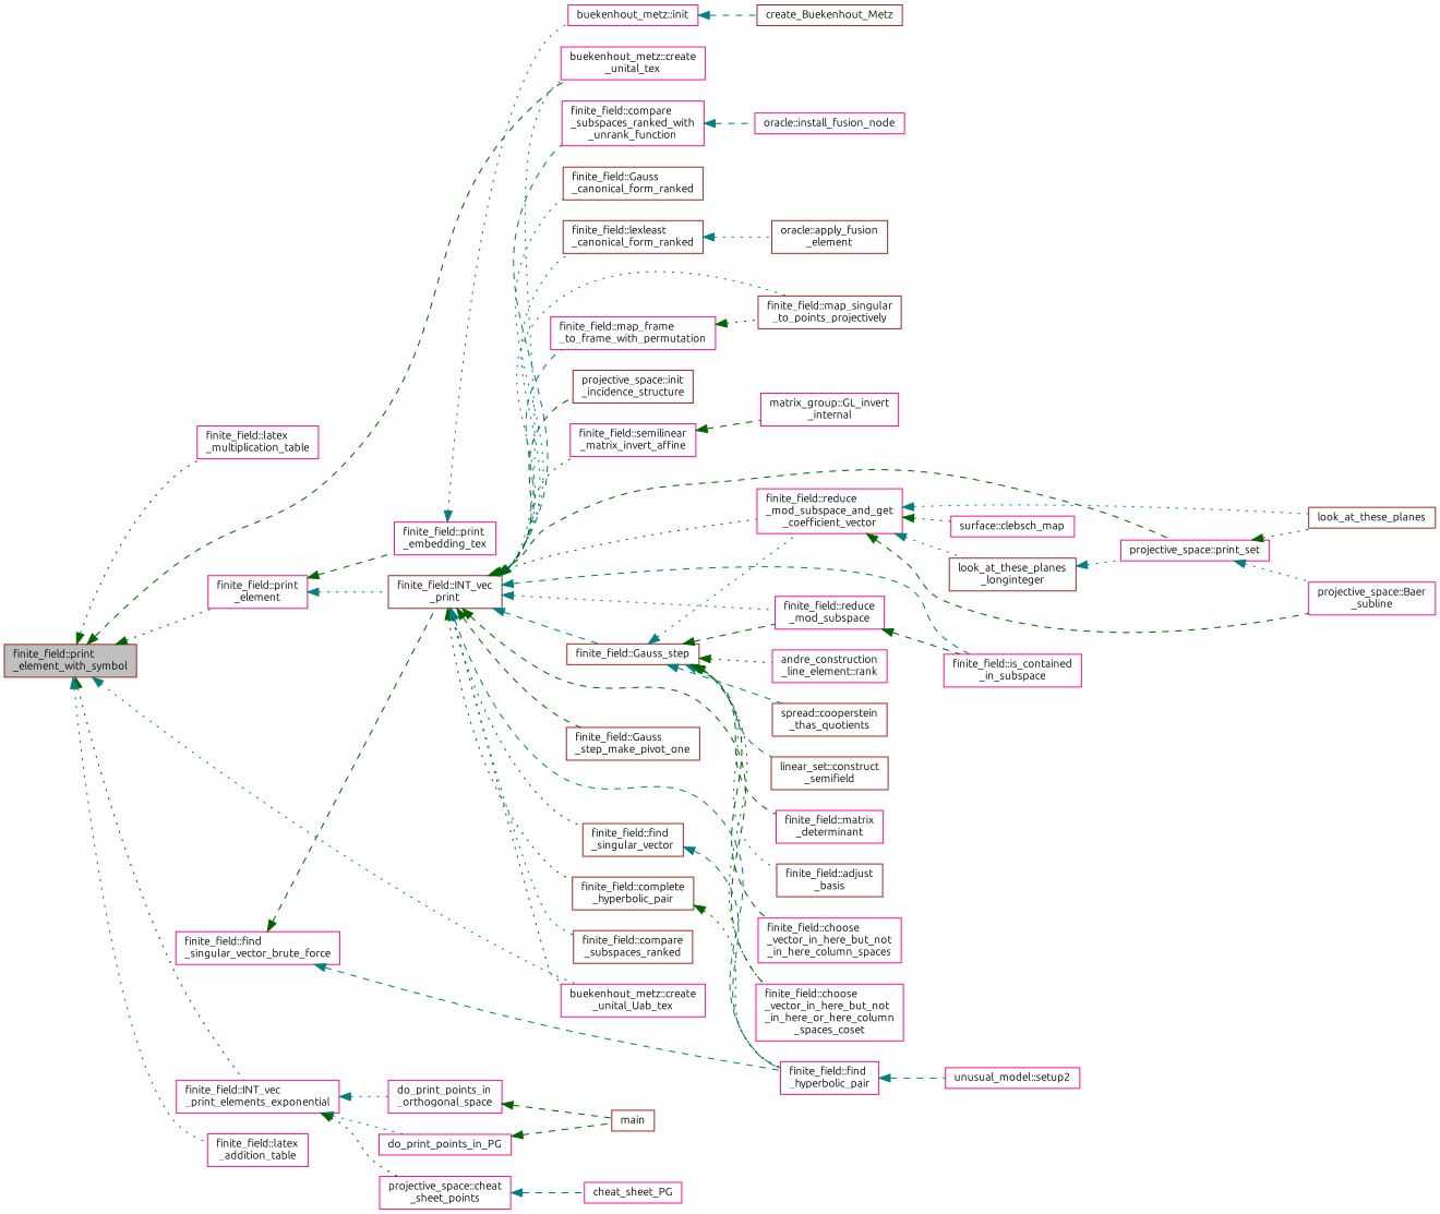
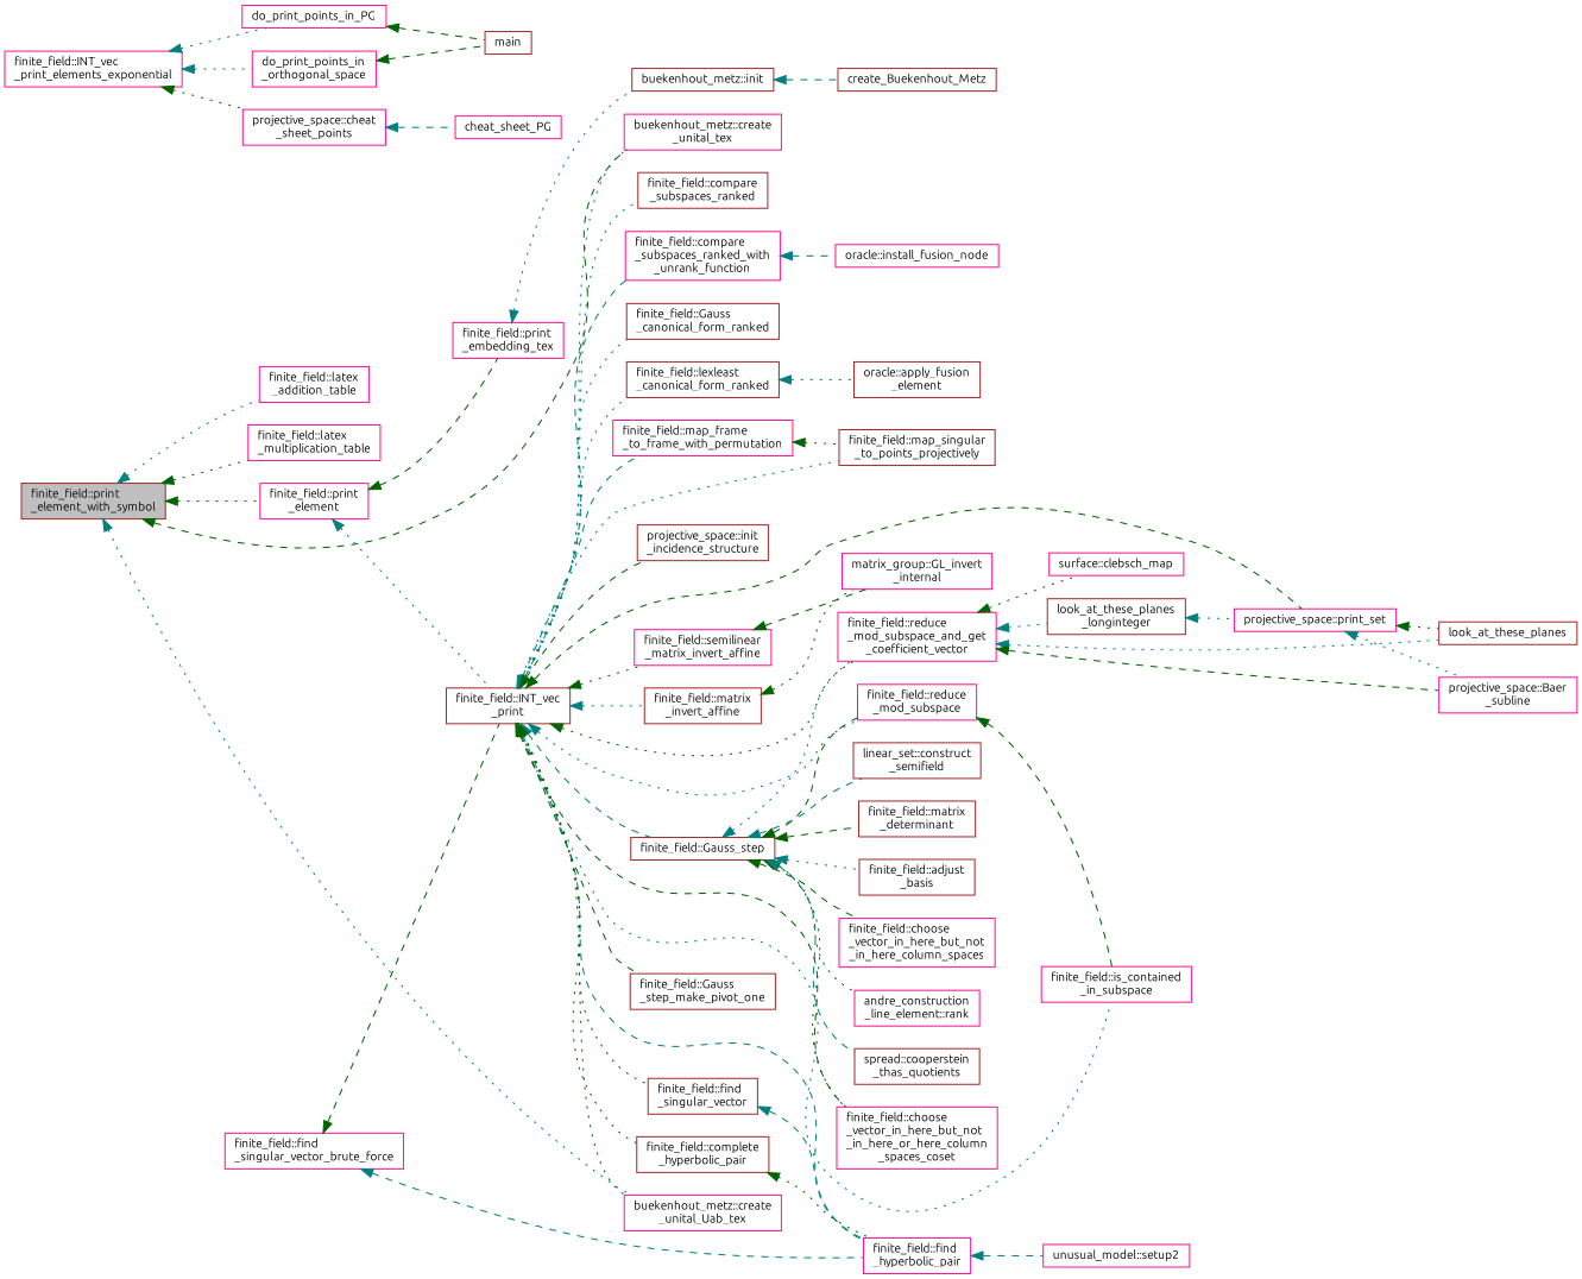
  digraph {
    fontname=Ubuntu
    rankdir=LR
    node [color=deeppink fillcolor=white fontname=Ubuntu fontsize=10 shape=record style=filled]
    edge [color=teal dir=back fontname=Ubuntu fontsize=10 labelfontname=Helvetica labelfontsize=10 style=dotted]
    n1 [color=brown fillcolor=grey75 fontcolor=black height=0.2 label="finite_field::print\l_element_with_symbol" width=0.4]
    n2 [height=0.2 label="finite_field::print\l_element" width=0.4]
    n3 [height=0.2 label="buekenhout_metz::create\l_unital_tex" width=0.4]
    n4 [height=0.2 label="buekenhout_metz::create\l_unital_Uab_tex" width=0.4]
    n5 [height=0.2 label="finite_field::INT_vec\l_print_elements_exponential" width=0.4]
    n6 [height=0.2 label="finite_field::latex\l_addition_table" width=0.4]
    n7 [height=0.2 label="finite_field::latex\l_multiplication_table" width=0.4]
    n8 [height=0.2 label="finite_field::print\l_embedding_tex" width=0.4]
    n9 [color=brown height=0.2 label="finite_field::INT_vec\l_print" width=0.4]
    n10 [height=0.2 label=do_print_points_in_PG width=0.4]
    n11 [height=0.2 label="do_print_points_in\l_orthogonal_space" width=0.4]
    n12 [height=0.2 label="projective_space::cheat\l_sheet_points" width=0.4]
-   n13 [height=0.2 label="buekenhout_metz::init" width=0.4]
+   n13 [color=brown height=0.2 label="buekenhout_metz::init" width=0.4]
    n14 [height=0.2 label="finite_field::semilinear\l_matrix_invert_affine" width=0.4]
+   n15 [color=brown height=0.2 label="finite_field::matrix\l_invert_affine" width=0.4]
    n16 [color=brown height=0.2 label="finite_field::Gauss_step" width=0.4]
    n17 [height=0.2 label="finite_field::reduce\l_mod_subspace_and_get\l_coefficient_vector" width=0.4]
    n18 [height=0.2 label="finite_field::reduce\l_mod_subspace" width=0.4]
    n19 [height=0.2 label="finite_field::is_contained\l_in_subspace" width=0.4]
    n20 [height=0.2 label="finite_field::choose\l_vector_in_here_but_not\l_in_here_or_here_column\l_spaces_coset" width=0.4]
    n21 [color=brown height=0.2 label="finite_field::Gauss\l_step_make_pivot_one" width=0.4]
    n22 [height=0.2 label="finite_field::find\l_hyperbolic_pair" width=0.4]
    n23 [color=brown height=0.2 label="finite_field::find\l_singular_vector" width=0.4]
    n24 [color=brown height=0.2 label="finite_field::complete\l_hyperbolic_pair" width=0.4]
    n25 [color=brown height=0.2 label="finite_field::compare\l_subspaces_ranked" width=0.4]
    n26 [height=0.2 label="finite_field::compare\l_subspaces_ranked_with\l_unrank_function" width=0.4]
    n27 [color=brown height=0.2 label="finite_field::Gauss\l_canonical_form_ranked" width=0.4]
    n28 [color=brown height=0.2 label="finite_field::lexleast\l_canonical_form_ranked" width=0.4]
    n29 [height=0.2 label="finite_field::map_frame\l_to_frame_with_permutation" width=0.4]
    n30 [color=brown height=0.2 label="finite_field::map_singular\l_to_points_projectively" width=0.4]
    n31 [color=brown height=0.2 label="projective_space::init\l_incidence_structure" width=0.4]
    n32 [height=0.2 label="projective_space::print_set" width=0.4]
    n33 [color=brown height=0.2 label=create_Buekenhout_Metz width=0.4]
    n34 [height=0.2 label="matrix_group::GL_invert\l_internal" width=0.4]
    n35 [color=brown height=0.2 label="linear_set::construct\l_semifield" width=0.4]
-   n36 [height=0.2 label="finite_field::matrix\l_determinant" width=0.4]
+   n36 [color=brown height=0.2 label="finite_field::matrix\l_determinant" width=0.4]
    n37 [color=brown height=0.2 label="finite_field::adjust\l_basis" width=0.4]
    n38 [height=0.2 label="finite_field::choose\l_vector_in_here_but_not\l_in_here_column_spaces" width=0.4]
    n39 [height=0.2 label="andre_construction\l_line_element::rank" width=0.4]
    n40 [color=brown height=0.2 label="spread::cooperstein\l_thas_quotients" width=0.4]
    n41 [color=brown height=0.2 label="look_at_these_planes\l_longinteger" width=0.4]
    n42 [color=brown height=0.2 label=look_at_these_planes width=0.4]
    n43 [height=0.2 label="projective_space::Baer\l_subline" width=0.4]
    n44 [height=0.2 label="surface::clebsch_map" width=0.4]
    n45 [height=0.2 label="finite_field::find\l_singular_vector_brute_force" width=0.4]
    n46 [height=0.2 label="unusual_model::setup2" width=0.4]
    n47 [height=0.2 label="oracle::install_fusion_node" width=0.4]
    n48 [color=brown height=0.2 label="oracle::apply_fusion\l_element" width=0.4]
    n49 [color=brown height=0.2 label=main width=0.4]
    n50 [height=0.2 label=cheat_sheet_PG width=0.4]
    n1 -> n2 [color=darkgreen]
    n1 -> n3 [color=darkgreen style=dashed]
    n1 -> n4
-   n1 -> n5 [color=darkgreen]
    n1 -> n6
    n1 -> n7 [color=darkgreen]
    n2 -> n8 [color=darkgreen style=dashed]
    n2 -> n9
    n5 -> n10
    n5 -> n11
    n5 -> n12 [color=darkgreen]
    n8 -> n13
    n9 -> n3
    n9 -> n4 [color=darkgreen]
    n9 -> n14 [color=darkgreen]
+   n9 -> n15
    n9 -> n16 [style=dashed]
    n9 -> n17 [color=darkgreen]
    n9 -> n18
-   n9 -> n19 [style=dashed]
+   n9 -> n19
    n9 -> n20 [color=darkgreen style=dashed]
    n9 -> n21 [color=darkgreen style=dashed]
    n9 -> n22 [style=dashed]
    n9 -> n23 [color=darkgreen]
    n9 -> n24 [color=darkgreen]
    n9 -> n25
    n9 -> n26 [style=dashed]
    n9 -> n27
    n9 -> n28
    n9 -> n29 [style=dashed]
    n9 -> n30
    n9 -> n31 [color=darkgreen style=dashed]
    n9 -> n32 [color=darkgreen style=dashed]
    n10 -> n49 [color=darkgreen style=dashed]
    n11 -> n49 [color=darkgreen style=dashed]
    n12 -> n50 [style=dashed]
    n13 -> n33 [style=dashed]
    n14 -> n34 [color=darkgreen style=dashed]
+   n15 -> n34 [color=darkgreen]
    n16 -> n17
    n16 -> n18 [color=darkgreen style=dashed]
    n16 -> n20 [color=darkgreen]
    n16 -> n35 [style=dashed]
    n16 -> n36 [color=darkgreen style=dashed]
    n16 -> n37
    n16 -> n38 [color=darkgreen style=dashed]
    n16 -> n39 [color=darkgreen]
    n16 -> n40 [style=dashed]
    n17 -> n41
    n17 -> n42
    n17 -> n43 [color=darkgreen style=dashed]
    n17 -> n44 [color=darkgreen]
    n18 -> n19 [color=darkgreen style=dashed]
    n22 -> n46 [style=dashed]
    n23 -> n22 [style=dashed]
    n24 -> n22 [color=darkgreen]
    n26 -> n47 [style=dashed]
    n28 -> n48
    n29 -> n30 [color=darkgreen]
    n32 -> n42 [color=darkgreen]
    n32 -> n43
    n41 -> n32
    n45 -> n9 [color=darkgreen style=dashed]
    n45 -> n22 [style=dashed]
  }
